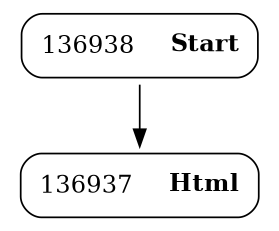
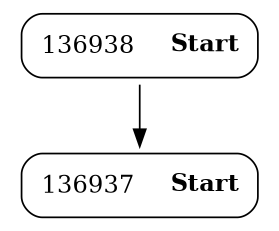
  digraph {
    node [shape=none]
    n1 [label=<<TABLE border='1' cellspacing='0' cellpadding='10' style='rounded' ><TR><TD border='0'>136938</TD><TD border='0'><B>Start</B></TD></TR></TABLE>>]
-   n2 [label=<<TABLE border='1' cellspacing='0' cellpadding='10' style='rounded' ><TR><TD border='0'>136937</TD><TD border='0'><B>Html</B></TD></TR></TABLE>>]
+   n2 [label=<<TABLE border='1' cellspacing='0' cellpadding='10' style='rounded' ><TR><TD border='0'>136937</TD><TD border='0'><B>Start</B></TD></TR></TABLE>>]
    n1 -> n2 [weight=2]
  }
